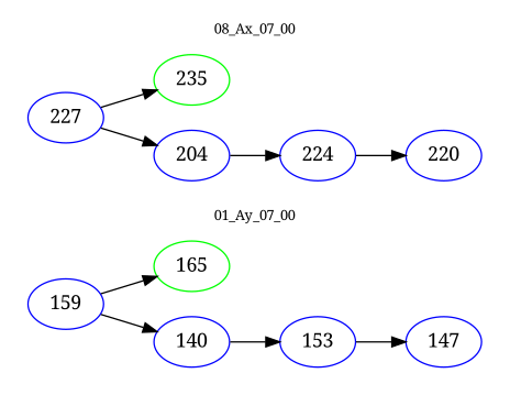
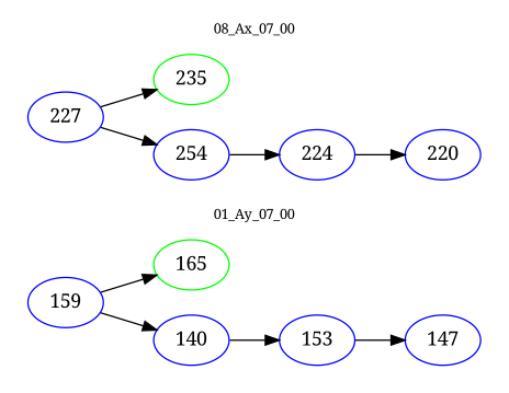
  digraph {
    fontname="Noto Serif"
    rankdir=LR
    node [color=blue fontname="Noto Serif"]
    edge [color=black fontname="Noto Serif"]
    n1 [label=159]
    n2 [label=140]
    n3 [color=green label=165]
    n4 [label=153]
    n5 [label=147]
    n6 [label=227]
-   n7 [label=204]
+   n7 [label=254]
    n8 [color=green label=235]
    n9 [label=224]
    n10 [label=220]
    subgraph cluster_1 {
      color=white
      fontsize=10
      label="01_Ay_07_00"
      n1
      n2
      n3
      n4
      n5
    }
    subgraph cluster_2 {
      color=white
      fontsize=10
      label="08_Ax_07_00"
      n6
      n7
      n8
      n9
      n10
    }
    n1 -> n2
    n1 -> n3
    n2 -> n4
    n4 -> n5
    n6 -> n7
    n6 -> n8
    n7 -> n9
    n9 -> n10
  }
